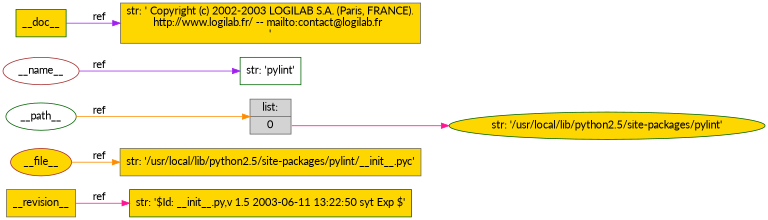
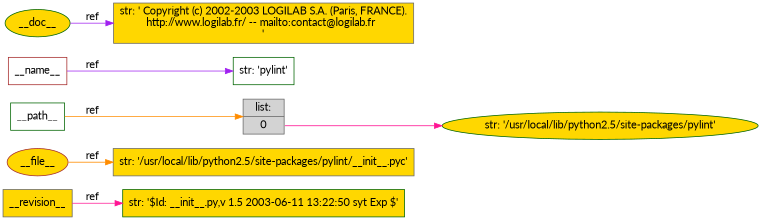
  digraph {
    fontname=Lato
    rankdir=LR
    node [color=darkgreen fillcolor=gold fontname=Lato shape=box style=filled]
    edge [color=deeppink fontname=Lato]
    n1 [color=gray40 label=__revision__]
    n2 [label="str: '$Id: __init__.py,v 1.5 2003-06-11 13:22:50 syt Exp $'"]
    n3 [color=brown label=__file__ shape=ellipse]
    n4 [color=gray40 label="str: '/usr/local/lib/python2.5/site-packages/pylint/__init__.pyc'"]
-   n5 [fillcolor=white label=__path__ shape=ellipse]
+   n5 [fillcolor=white label=__path__]
    n6 [color=gray40 fillcolor=lightgrey label="list: | <0> 0" shape=record]
    n7 [label="str: '/usr/local/lib/python2.5/site-packages/pylint'" shape=ellipse]
-   n8 [color=brown fillcolor=white label=__name__ shape=ellipse]
+   n8 [color=brown fillcolor=white label=__name__]
    n9 [fillcolor=white label="str: 'pylint'"]
-   n10 [label=__doc__]
+   n10 [label=__doc__ shape=ellipse]
    n11 [color=gray40 label="str: ' Copyright (c) 2002-2003 LOGILAB S.A. (Paris, FRANCE).\nhttp://www.logilab.fr/ -- mailto:contact@logilab.fr  \n'"]
    n1 -> n2 [label=ref]
    n3 -> n4 [color=darkorange label=ref]
    n5 -> n6 [color=darkorange label=ref]
    n6 -> n7 [tailport=0]
    n8 -> n9 [color=purple label=ref]
    n10 -> n11 [color=purple label=ref]
  }
